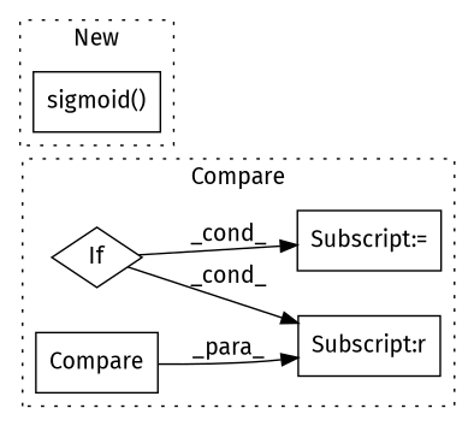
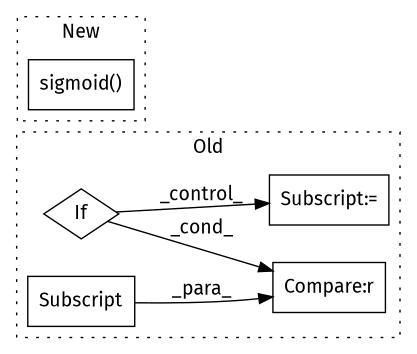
  digraph {
    fontname="Fira Sans"
    rankdir=LR
    node [fontname="Fira Sans" l=3 shape=box]
    edge [fontname="Fira Sans"]
    n1 [a=96 label=If s=1876 shape=diamond]
    n2 [a=68 label="Subscript:=" s=1953]
-   n3 [a=40 l=36 label="Subscript:r" s=1879]
-   n4 [a=63 l="16,0" label=Compare s="1879,0"]
+   n3 [a=40 l=36 label="Compare:r" s=1879]
+   n4 [a=63 l="16,0" label=Subscript s="1879,0"]
    n5 [a=75 l="10,1" label="sigmoid()" s="1969,1985"]
    subgraph cluster_1 {
-     label=Compare
+     label=Old
      style=dotted
      n1
      n2
      n3
      n4
    }
    subgraph cluster_2 {
      label=New
      style=dotted
      n5
    }
-   n1 -> n2 [label=_cond_]
+   n1 -> n2 [label=_control_]
    n1 -> n3 [label=_cond_]
    n4 -> n3 [label=_para_]
  }
